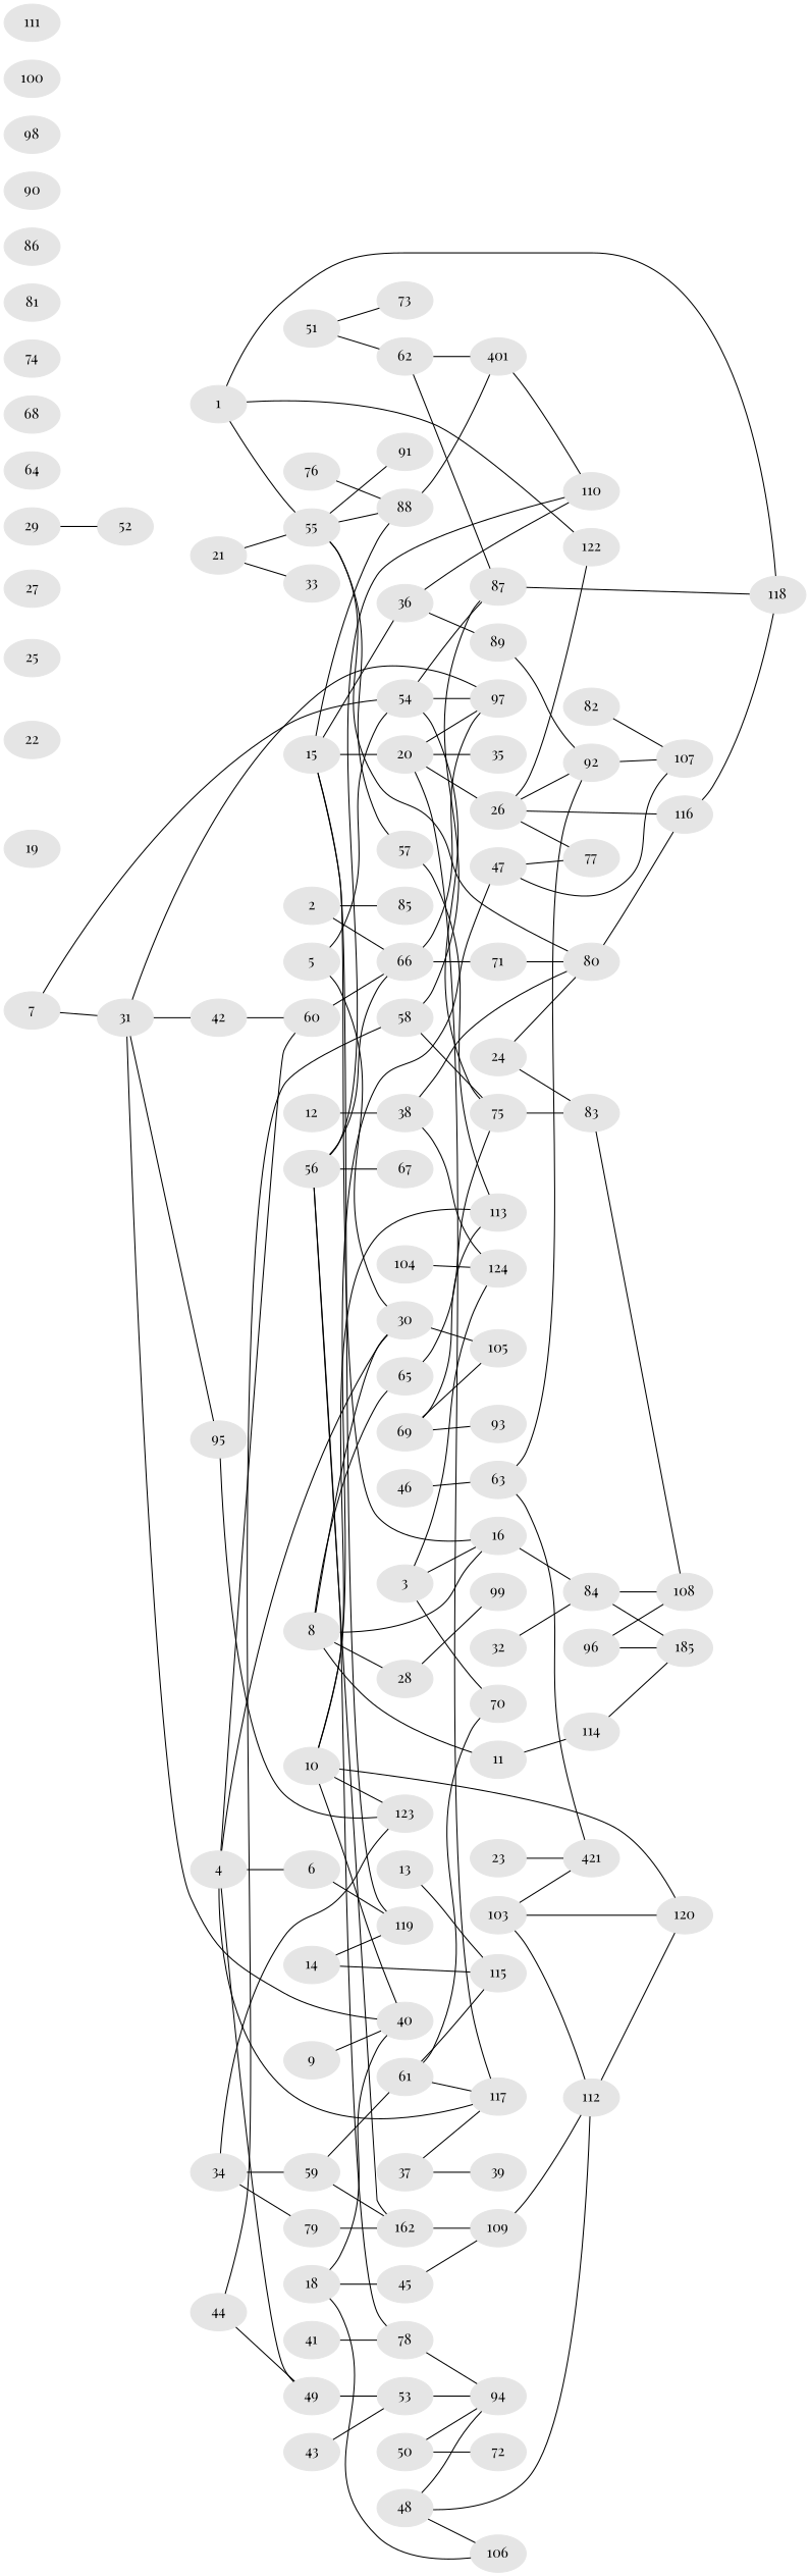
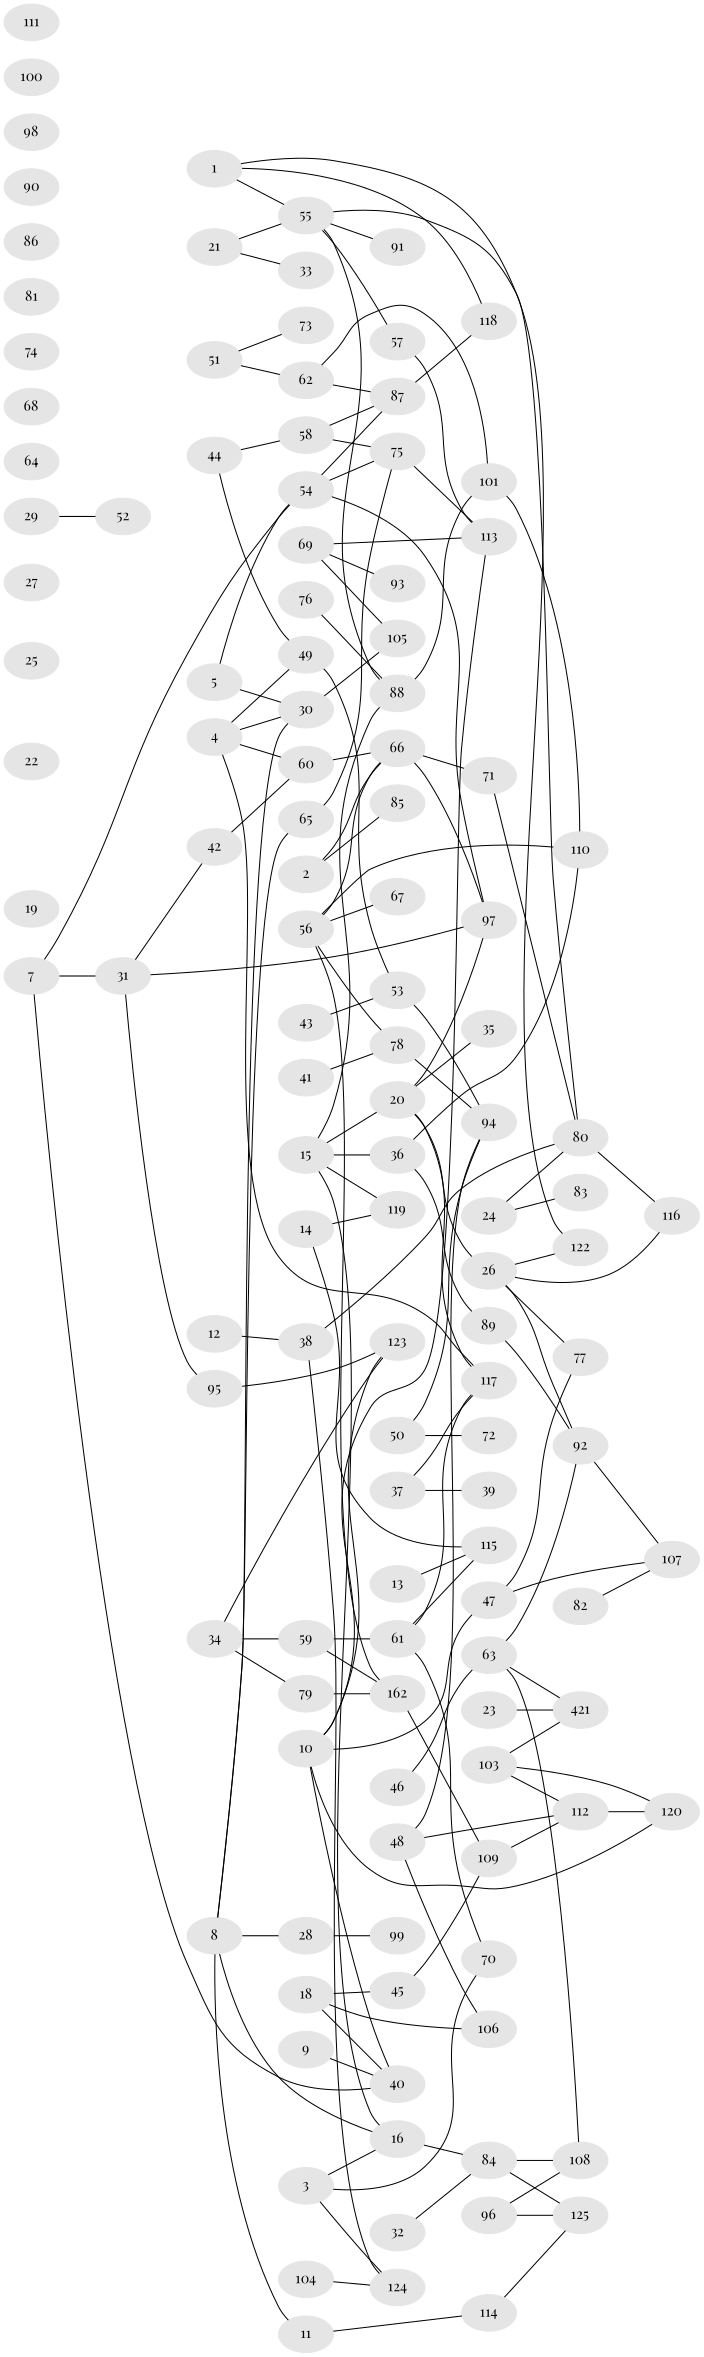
  graph {
    fontname="Playfair Display"
    rankdir=LR
    node [color=gray90 fontname="Playfair Display" style=filled]
    edge [fontname="Playfair Display"]
    1
    55
    118
    122
    88
    80
    57
    91
    2
    66
    85
    97
    71
    3
    16
    70
    124
    84
    4
-   6
    30
    49
    60
    117
    119
    105
    53
    5
    54
    75
    87
    7
    31
    40
    42
    95
    8
    11
    28
    65
    114
    99
    9
    10
    47
    113
    120
    123
    77
    107
-   125 [label=185]
+   125
    12
    38
    13
    115
    14
    15
    20
    36
    26
    35
    89
    110
-   101 [label=401]
+   101
    108
    18
    45
    106
    109
    19
    92
    116
    21
    33
    22
    n76 [label=421]
    23
    24
    83
    25
    27
    29
    52
    32
    34
    59
    79
    n88 [label=162]
    61
    37
    39
    41
    78
    94
    43
    44
    58
    112
    46
    63
    48
    50
    72
    51
    62
    73
    56
    67
    64
    68
    69
    93
    74
    76
    81
    82
    86
    90
    96
    98
    100
    103
    104
    111
    1 -- 55
    1 -- 118
    1 -- 122
    55 -- 88
    55 -- 80
    55 -- 57
    55 -- 91
    88 -- 101
    80 -- 116
    57 -- 113
    2 -- 66
    2 -- 85
    66 -- 97
    66 -- 71
    71 -- 80
    3 -- 16
    3 -- 70
    3 -- 124
    16 -- 84
    84 -- 125
    84 -- 108
-   4 -- 6
    4 -- 30
    4 -- 49
    4 -- 60
    4 -- 117
-   6 -- 119
    30 -- 105
    49 -- 53
    60 -- 66
    53 -- 94
    5 -- 30
    5 -- 54
    54 -- 97
    54 -- 75
    54 -- 87
-   75 -- 83
+   75 -- 113
    87 -- 118
    7 -- 54
    7 -- 31
-   31 -- 40
+   7 -- 40
    31 -- 97
    31 -- 42
    31 -- 95
    42 -- 60
    95 -- 123
    8 -- 16
    8 -- 30
    8 -- 11
    8 -- 28
    8 -- 65
    11 -- 114
    28 -- 99
    65 -- 75
    114 -- 125
    9 -- 40
    10 -- 40
    10 -- 47
    10 -- 113
    10 -- 120
    10 -- 123
    47 -- 77
    47 -- 107
    12 -- 38
    38 -- 80
    38 -- 124
    13 -- 115
    14 -- 119
    14 -- 115
    15 -- 88
    15 -- 16
    15 -- 119
    15 -- 20
    15 -- 36
    20 -- 97
    20 -- 117
    20 -- 26
    20 -- 35
    36 -- 89
    36 -- 110
    26 -- 122
    26 -- 77
    26 -- 92
    26 -- 116
    89 -- 92
    101 -- 110
    18 -- 40
    18 -- 45
    18 -- 106
    45 -- 109
    109 -- 112
    92 -- 107
-   116 -- 118
    21 -- 55
    21 -- 33
    23 -- n76
    24 -- 80
    24 -- 83
-   83 -- 108
+   63 -- 108
    29 -- 52
    32 -- 84
    34 -- 123
    34 -- 59
    34 -- 79
    59 -- n88
    59 -- 61
    79 -- n88
    n88 -- 109
    61 -- 70
    61 -- 117
    61 -- 115
    37 -- 117
    37 -- 39
    41 -- 78
    78 -- 94
    43 -- 53
    44 -- 49
    44 -- 58
    58 -- 75
    58 -- 87
    112 -- 120
    46 -- 63
    63 -- 92
    63 -- n76
    48 -- 106
    48 -- 94
    48 -- 112
    50 -- 94
    50 -- 72
    51 -- 62
    51 -- 73
    62 -- 87
    62 -- 101
    56 -- 66
    56 -- 110
    56 -- n88
    56 -- 78
    56 -- 67
    69 -- 105
    69 -- 113
    69 -- 93
    76 -- 88
    82 -- 107
    96 -- 125
    96 -- 108
    103 -- 120
    103 -- n76
    103 -- 112
    104 -- 124
  }
